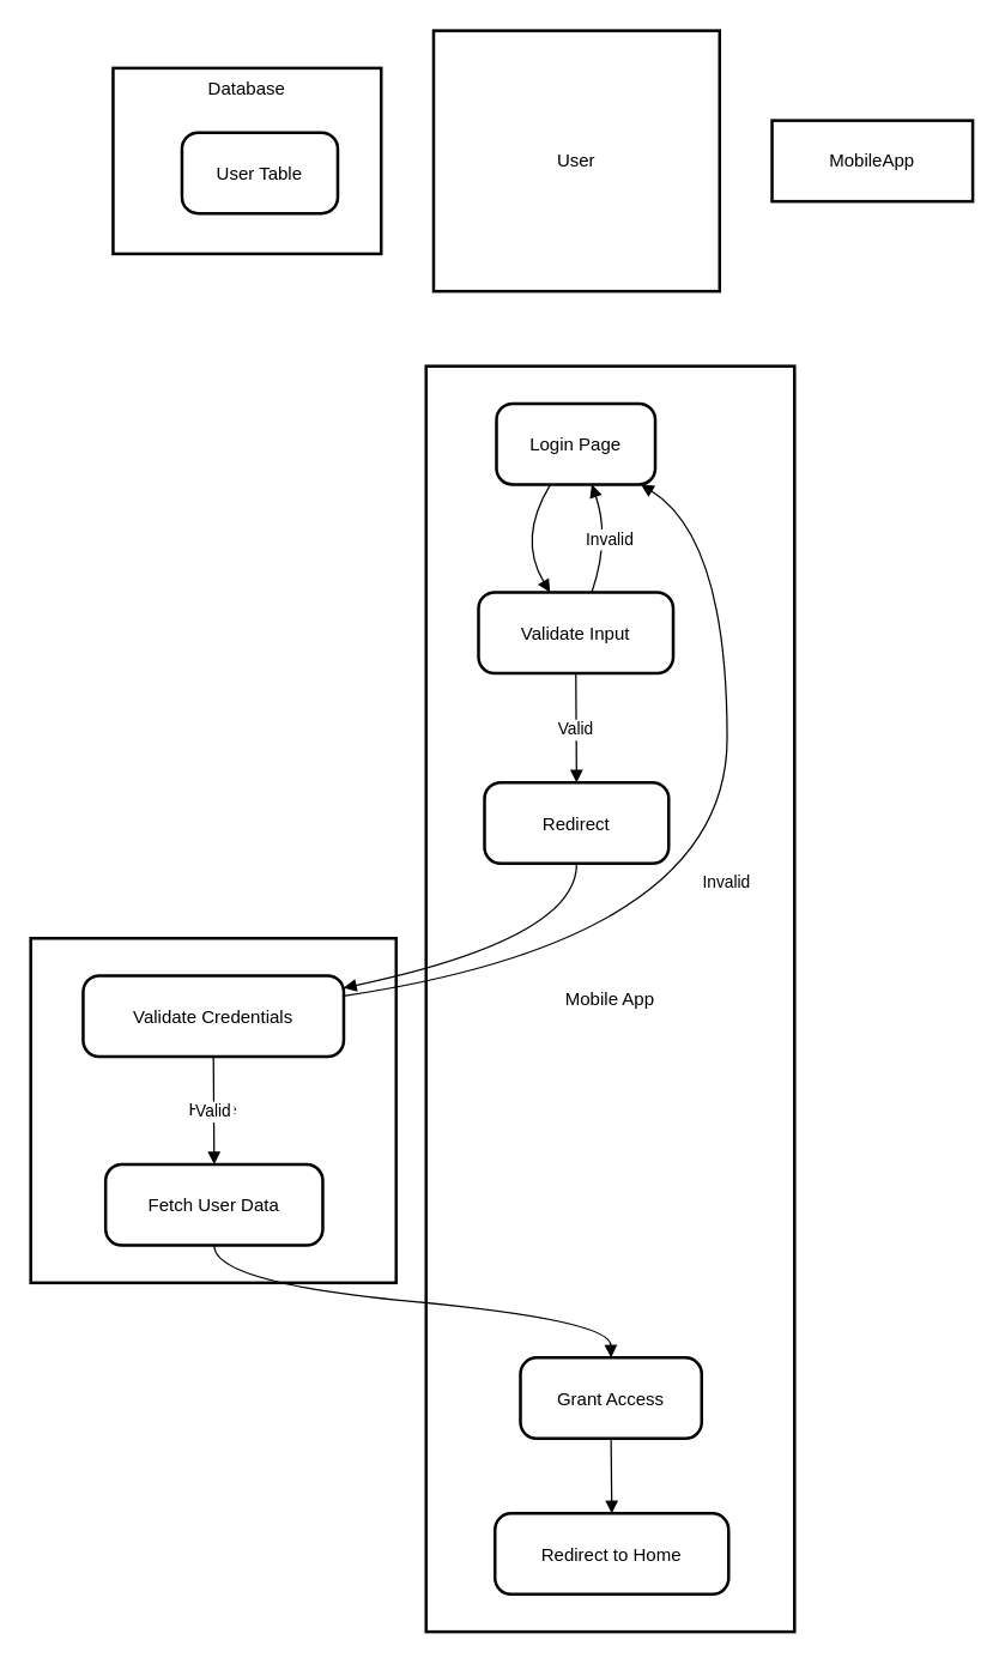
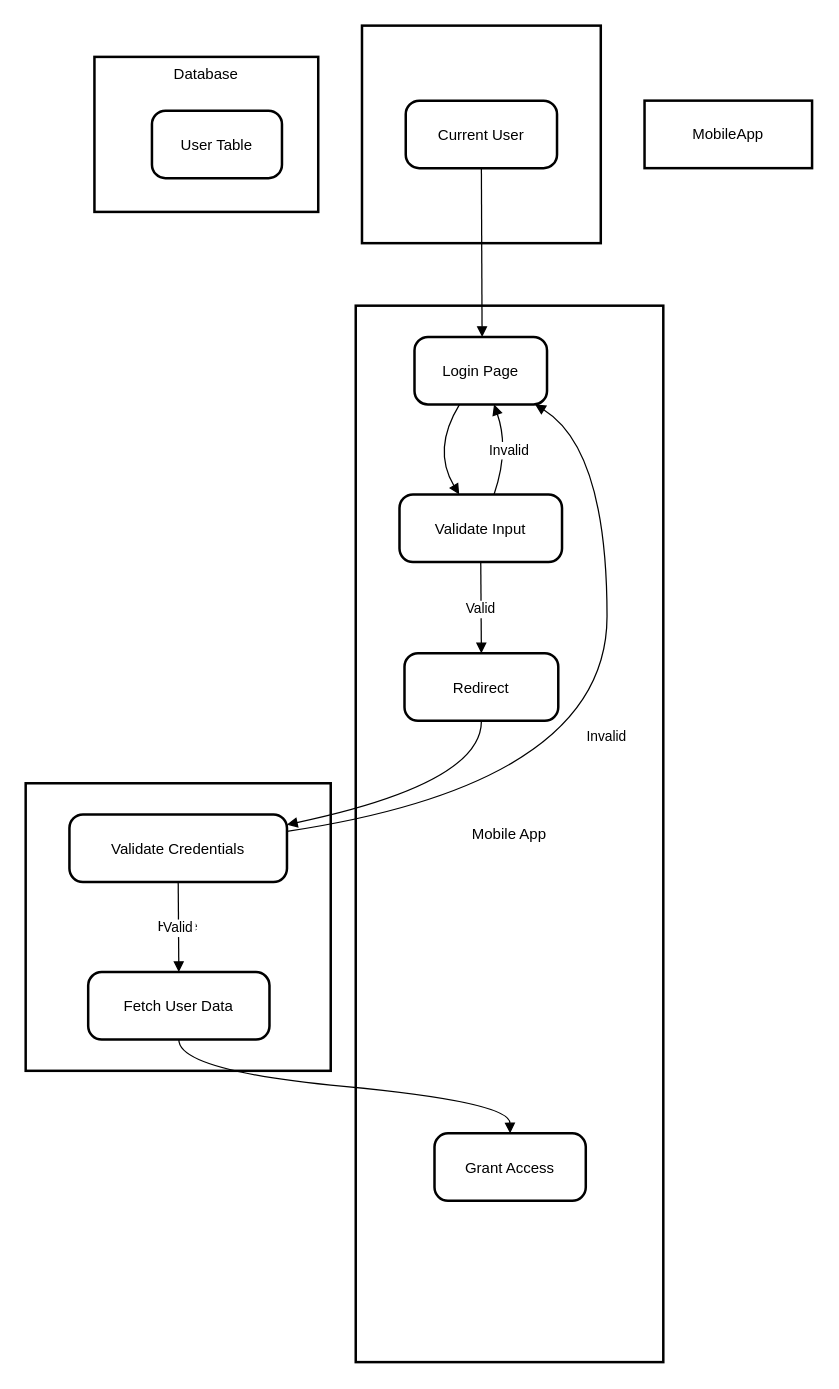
  <mxCell id="0" />
  <mxCell id="1" parent="0" />
  <mxCell id="2" value="Database" style="whiteSpace=wrap;strokeWidth=2;verticalAlign=top;" vertex="1" parent="1"><mxGeometry x="75" y="45" width="179" height="124" as="geometry" /></mxCell>
  <mxCell id="3" value="User Table" style="rounded=1;arcSize=20;strokeWidth=2" vertex="1" parent="2"><mxGeometry x="46" y="43" width="104" height="54" as="geometry" /></mxCell>
  <mxCell id="4" value="Home" style="whiteSpace=wrap;strokeWidth=2;" vertex="1" parent="1"><mxGeometry x="20" y="626" width="244" height="230" as="geometry" /></mxCell>
  <mxCell id="5" value="Mobile App" style="whiteSpace=wrap;strokeWidth=2;" vertex="1" parent="1"><mxGeometry x="284" y="244" width="246" height="845" as="geometry" /></mxCell>
  <mxCell id="6" value="User" style="whiteSpace=wrap;strokeWidth=2;" vertex="1" parent="1"><mxGeometry x="289" y="20" width="191" height="174" as="geometry" /></mxCell>
+ <mxCell id="7" value="Current User" style="rounded=1;arcSize=20;strokeWidth=2" vertex="1" parent="1"><mxGeometry x="324" y="80" width="121" height="54" as="geometry" /></mxCell>
  <mxCell id="8" value="Login Page" style="rounded=1;arcSize=20;strokeWidth=2" vertex="1" parent="1"><mxGeometry x="331" y="269" width="106" height="54" as="geometry" /></mxCell>
  <mxCell id="9" value="Validate Input" style="rounded=1;arcSize=20;strokeWidth=2" vertex="1" parent="1"><mxGeometry x="319" y="395" width="130" height="54" as="geometry" /></mxCell>
  <mxCell id="10" value="Redirect" style="rounded=1;arcSize=20;strokeWidth=2" vertex="1" parent="1"><mxGeometry x="323" y="522" width="123" height="54" as="geometry" /></mxCell>
  <mxCell id="11" value="Grant Access" style="rounded=1;arcSize=20;strokeWidth=2" vertex="1" parent="1"><mxGeometry x="347" y="906" width="121" height="54" as="geometry" /></mxCell>
- <mxCell id="12" value="Redirect to Home" style="rounded=1;arcSize=20;strokeWidth=2" vertex="1" parent="1"><mxGeometry x="330" y="1010" width="156" height="54" as="geometry" /></mxCell>
  <mxCell id="13" value="Validate Credentials" style="rounded=1;arcSize=20;strokeWidth=2" vertex="1" parent="1"><mxGeometry x="55" y="651" width="174" height="54" as="geometry" /></mxCell>
  <mxCell id="14" value="Fetch User Data" style="rounded=1;arcSize=20;strokeWidth=2" vertex="1" parent="1"><mxGeometry x="70" y="777" width="145" height="54" as="geometry" /></mxCell>
  <mxCell id="15" value="MobileApp" style="whiteSpace=wrap;strokeWidth=2;" vertex="1" parent="1"><mxGeometry x="515" y="80" width="134" height="54" as="geometry" /></mxCell>
+ <mxCell id="16" value="" style="curved=1;startArrow=none;endArrow=block;exitX=0.5;exitY=1;entryX=0.51;entryY=0;" edge="1" parent="1" source="7" target="8"><mxGeometry relative="1" as="geometry"><Array as="points" /></mxGeometry></mxCell>
  <mxCell id="17" value="" style="curved=1;startArrow=none;endArrow=block;exitX=0.34;exitY=1;entryX=0.37;entryY=0.01;" edge="1" parent="1" source="8" target="9"><mxGeometry relative="1" as="geometry"><Array as="points"><mxPoint x="345" y="359" /></Array></mxGeometry></mxCell>
  <mxCell id="18" value="Valid" style="curved=1;startArrow=none;endArrow=block;exitX=0.5;exitY=1.01;entryX=0.5;entryY=0;" edge="1" parent="1" source="9" target="10"><mxGeometry relative="1" as="geometry"><Array as="points" /></mxGeometry></mxCell>
  <mxCell id="19" value="Invalid" style="curved=1;startArrow=none;endArrow=block;exitX=0.58;exitY=0.01;entryX=0.6;entryY=1;" edge="1" parent="1" source="9" target="8"><mxGeometry relative="1" as="geometry"><Array as="points"><mxPoint x="407" y="359" /></Array></mxGeometry></mxCell>
  <mxCell id="20" value="" style="curved=1;startArrow=none;endArrow=block;exitX=0.5;exitY=1;entryX=1;entryY=0.15;" edge="1" parent="1" source="10" target="13"><mxGeometry relative="1" as="geometry"><Array as="points"><mxPoint x="385" y="626" /></Array></mxGeometry></mxCell>
  <mxCell id="21" value="Valid" style="curved=1;startArrow=none;endArrow=block;exitX=0.5;exitY=1;entryX=0.5;entryY=0;" edge="1" parent="1" source="13" target="14"><mxGeometry relative="1" as="geometry"><Array as="points" /></mxGeometry></mxCell>
  <mxCell id="22" value="Invalid" style="curved=1;startArrow=none;endArrow=block;exitX=1;exitY=0.25;entryX=0.91;entryY=1;" edge="1" parent="1" source="13" target="8"><mxGeometry relative="1" as="geometry"><Array as="points"><mxPoint x="485" y="626" /><mxPoint x="485" y="359" /></Array></mxGeometry></mxCell>
  <mxCell id="23" value="" style="curved=1;startArrow=none;endArrow=block;exitX=0.5;exitY=1;entryX=0.5;entryY=0;" edge="1" parent="1" source="14" target="11"><mxGeometry relative="1" as="geometry"><Array as="points"><mxPoint x="142" y="856" /><mxPoint x="407" y="881" /></Array></mxGeometry></mxCell>
- <mxCell id="24" value="" style="curved=1;startArrow=none;endArrow=block;exitX=0.5;exitY=1;entryX=0.5;entryY=0;" edge="1" parent="1" source="11" target="12"><mxGeometry relative="1" as="geometry"><Array as="points" /></mxGeometry></mxCell>
